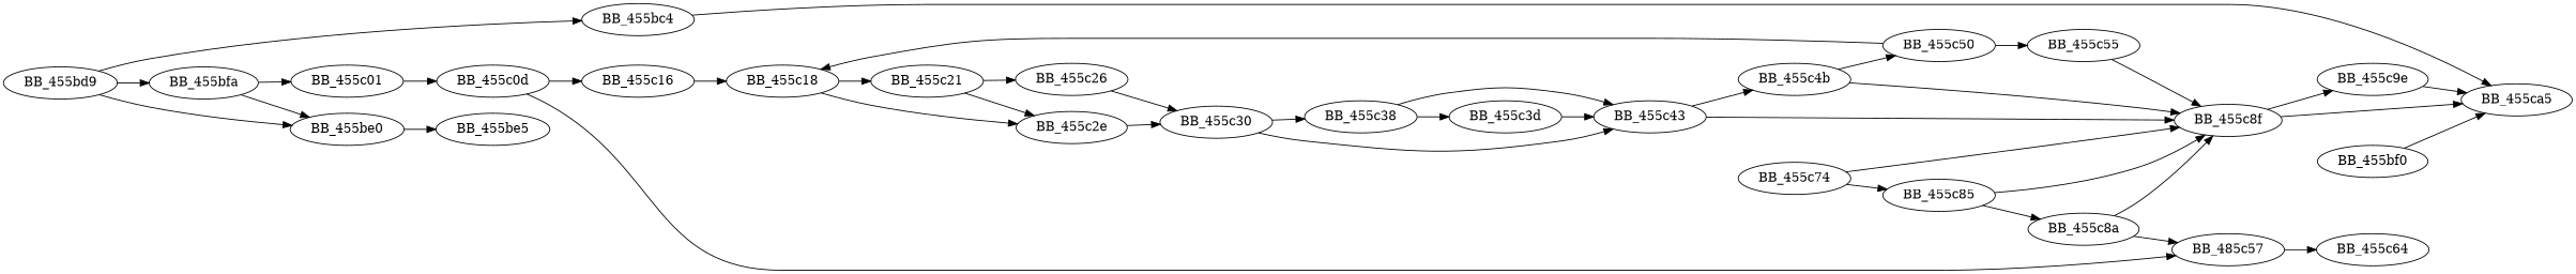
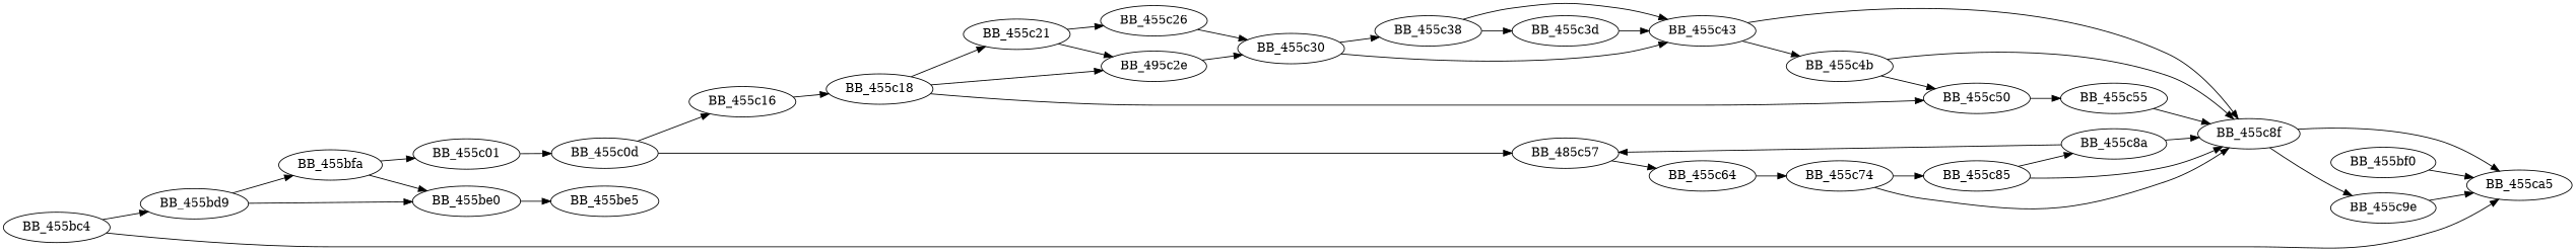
  digraph {
    rankdir=LR
    BB_455bc4
    BB_455bd9
    BB_455ca5
    BB_455be0
    BB_455bfa
    BB_455be5
    BB_455c01
    BB_455c0d
    BB_455bf0
    BB_455c16
    n11 [label=BB_485c57]
    BB_455c18
    BB_455c64
    BB_455c21
-   BB_455c2e
+   BB_455c2e [label=BB_495c2e]
    BB_455c74
    BB_455c26
    BB_455c30
    BB_455c38
    BB_455c43
    BB_455c3d
    BB_455c4b
    BB_455c8f
    BB_455c50
    BB_455c9e
    BB_455c55
    BB_455c85
    BB_455c8a
-   BB_455bd9 -> BB_455bc4
+   BB_455bc4 -> BB_455bd9
    BB_455bc4 -> BB_455ca5
    BB_455bd9 -> BB_455be0
    BB_455bd9 -> BB_455bfa
    BB_455be0 -> BB_455be5
    BB_455bfa -> BB_455be0
    BB_455bfa -> BB_455c01
    BB_455c01 -> BB_455c0d
    BB_455c0d -> BB_455c16
    BB_455c0d -> n11
    BB_455bf0 -> BB_455ca5
    BB_455c16 -> BB_455c18
    n11 -> BB_455c64
    BB_455c18 -> BB_455c21
    BB_455c18 -> BB_455c2e
+   BB_455c64 -> BB_455c74
    BB_455c21 -> BB_455c2e
    BB_455c21 -> BB_455c26
    BB_455c2e -> BB_455c30
    BB_455c74 -> BB_455c8f
    BB_455c74 -> BB_455c85
    BB_455c26 -> BB_455c30
    BB_455c30 -> BB_455c38
    BB_455c30 -> BB_455c43
    BB_455c38 -> BB_455c43
    BB_455c38 -> BB_455c3d
    BB_455c43 -> BB_455c4b
    BB_455c43 -> BB_455c8f
    BB_455c3d -> BB_455c43
    BB_455c4b -> BB_455c8f
    BB_455c4b -> BB_455c50
    BB_455c8f -> BB_455ca5
    BB_455c8f -> BB_455c9e
-   BB_455c50 -> BB_455c18
+   BB_455c18 -> BB_455c50
    BB_455c50 -> BB_455c55
    BB_455c9e -> BB_455ca5
    BB_455c55 -> BB_455c8f
    BB_455c85 -> BB_455c8f
    BB_455c85 -> BB_455c8a
    BB_455c8a -> n11
    BB_455c8a -> BB_455c8f
  }
